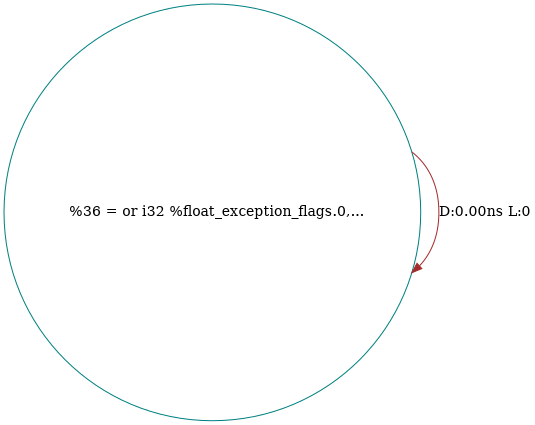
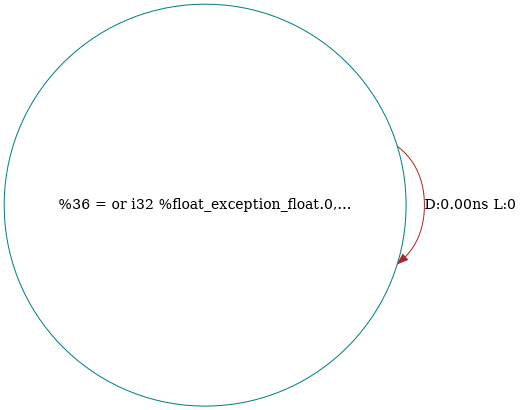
  digraph {
-   n1 [label="  %36 = or i32 %float_exception_flags.0,..." color=teal shape=circle]
+   n1 [label="%36 = or i32 %float_exception_float.0,..." color=teal shape=circle]
    n1 -> n1 [color=brown label="D:0.00ns L:0"]
  }
